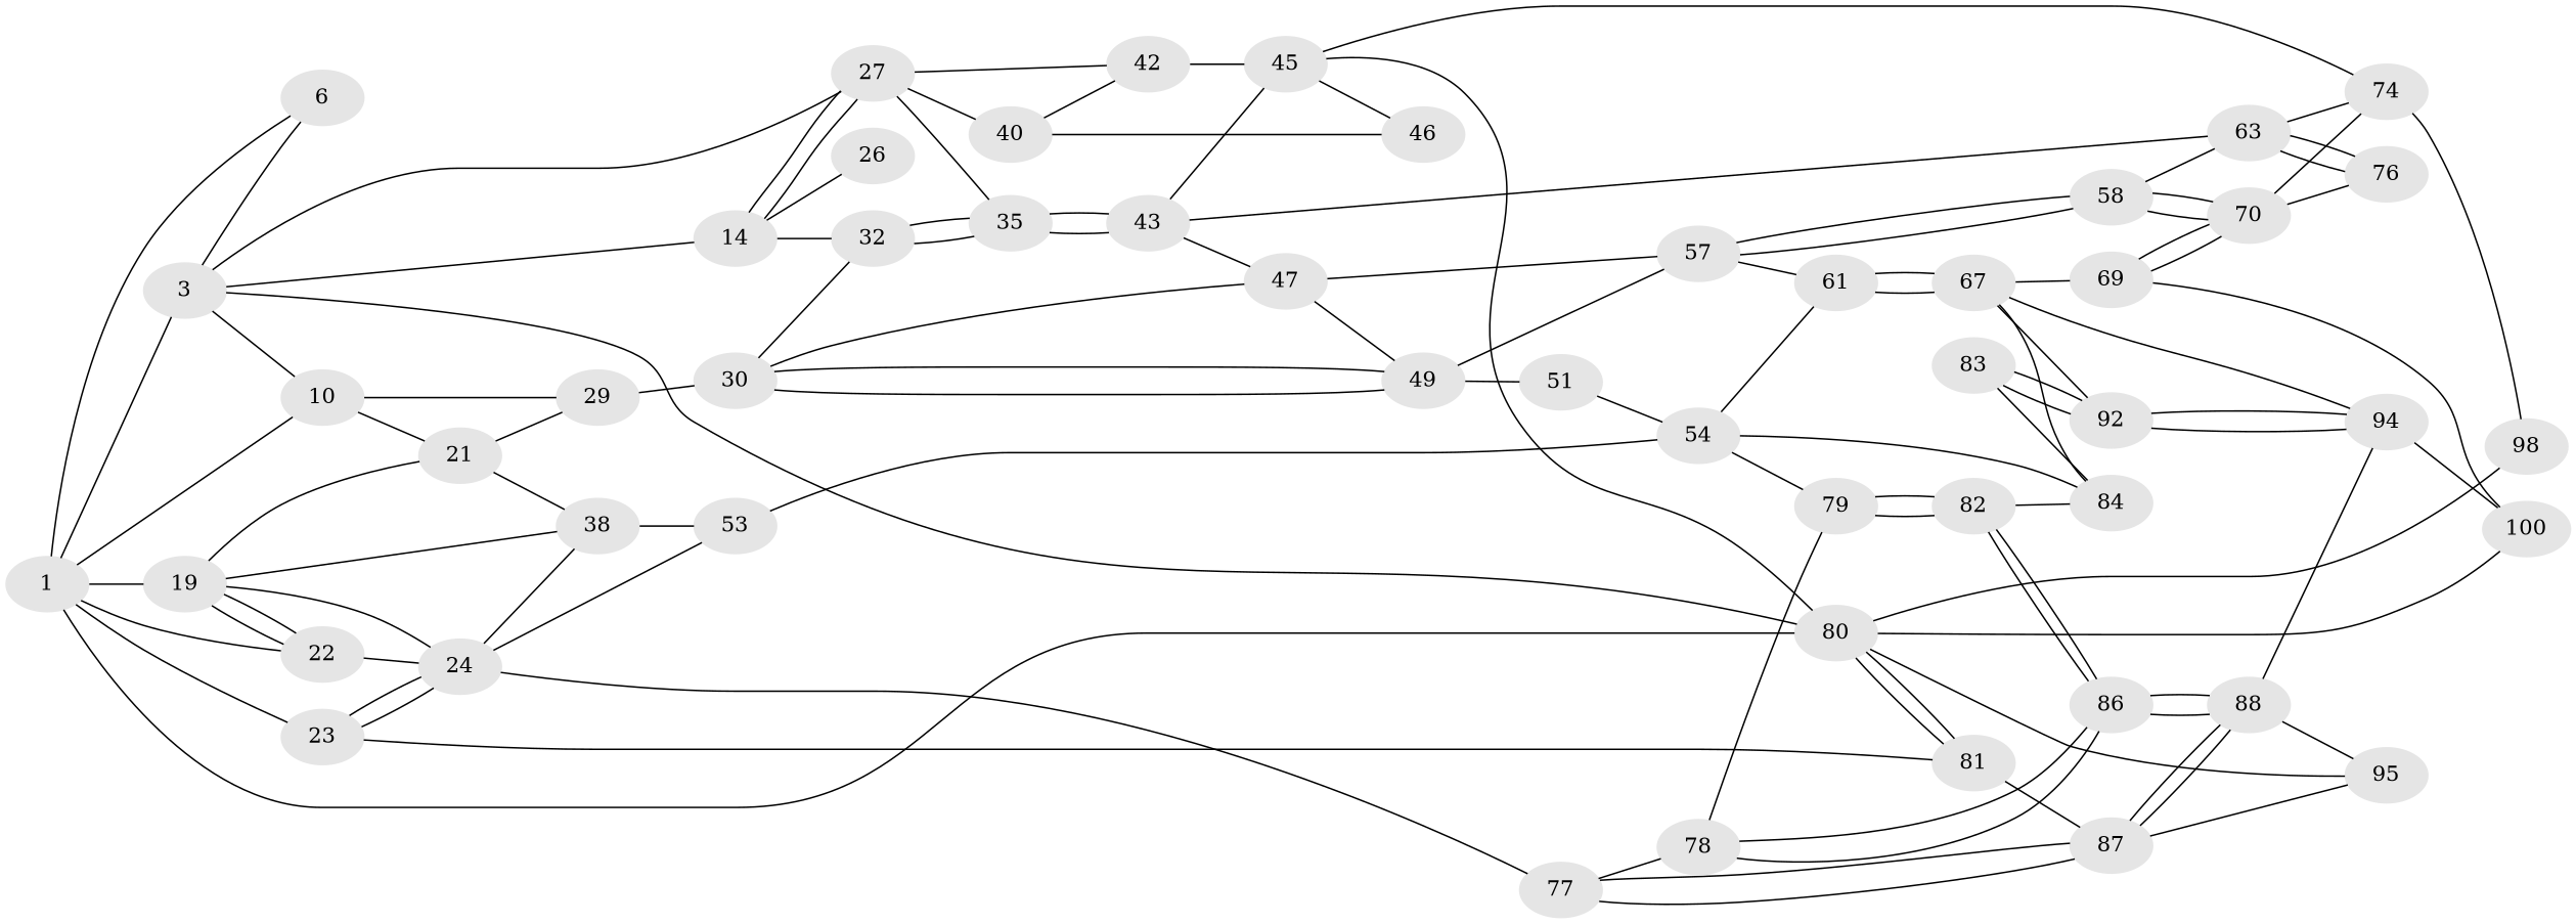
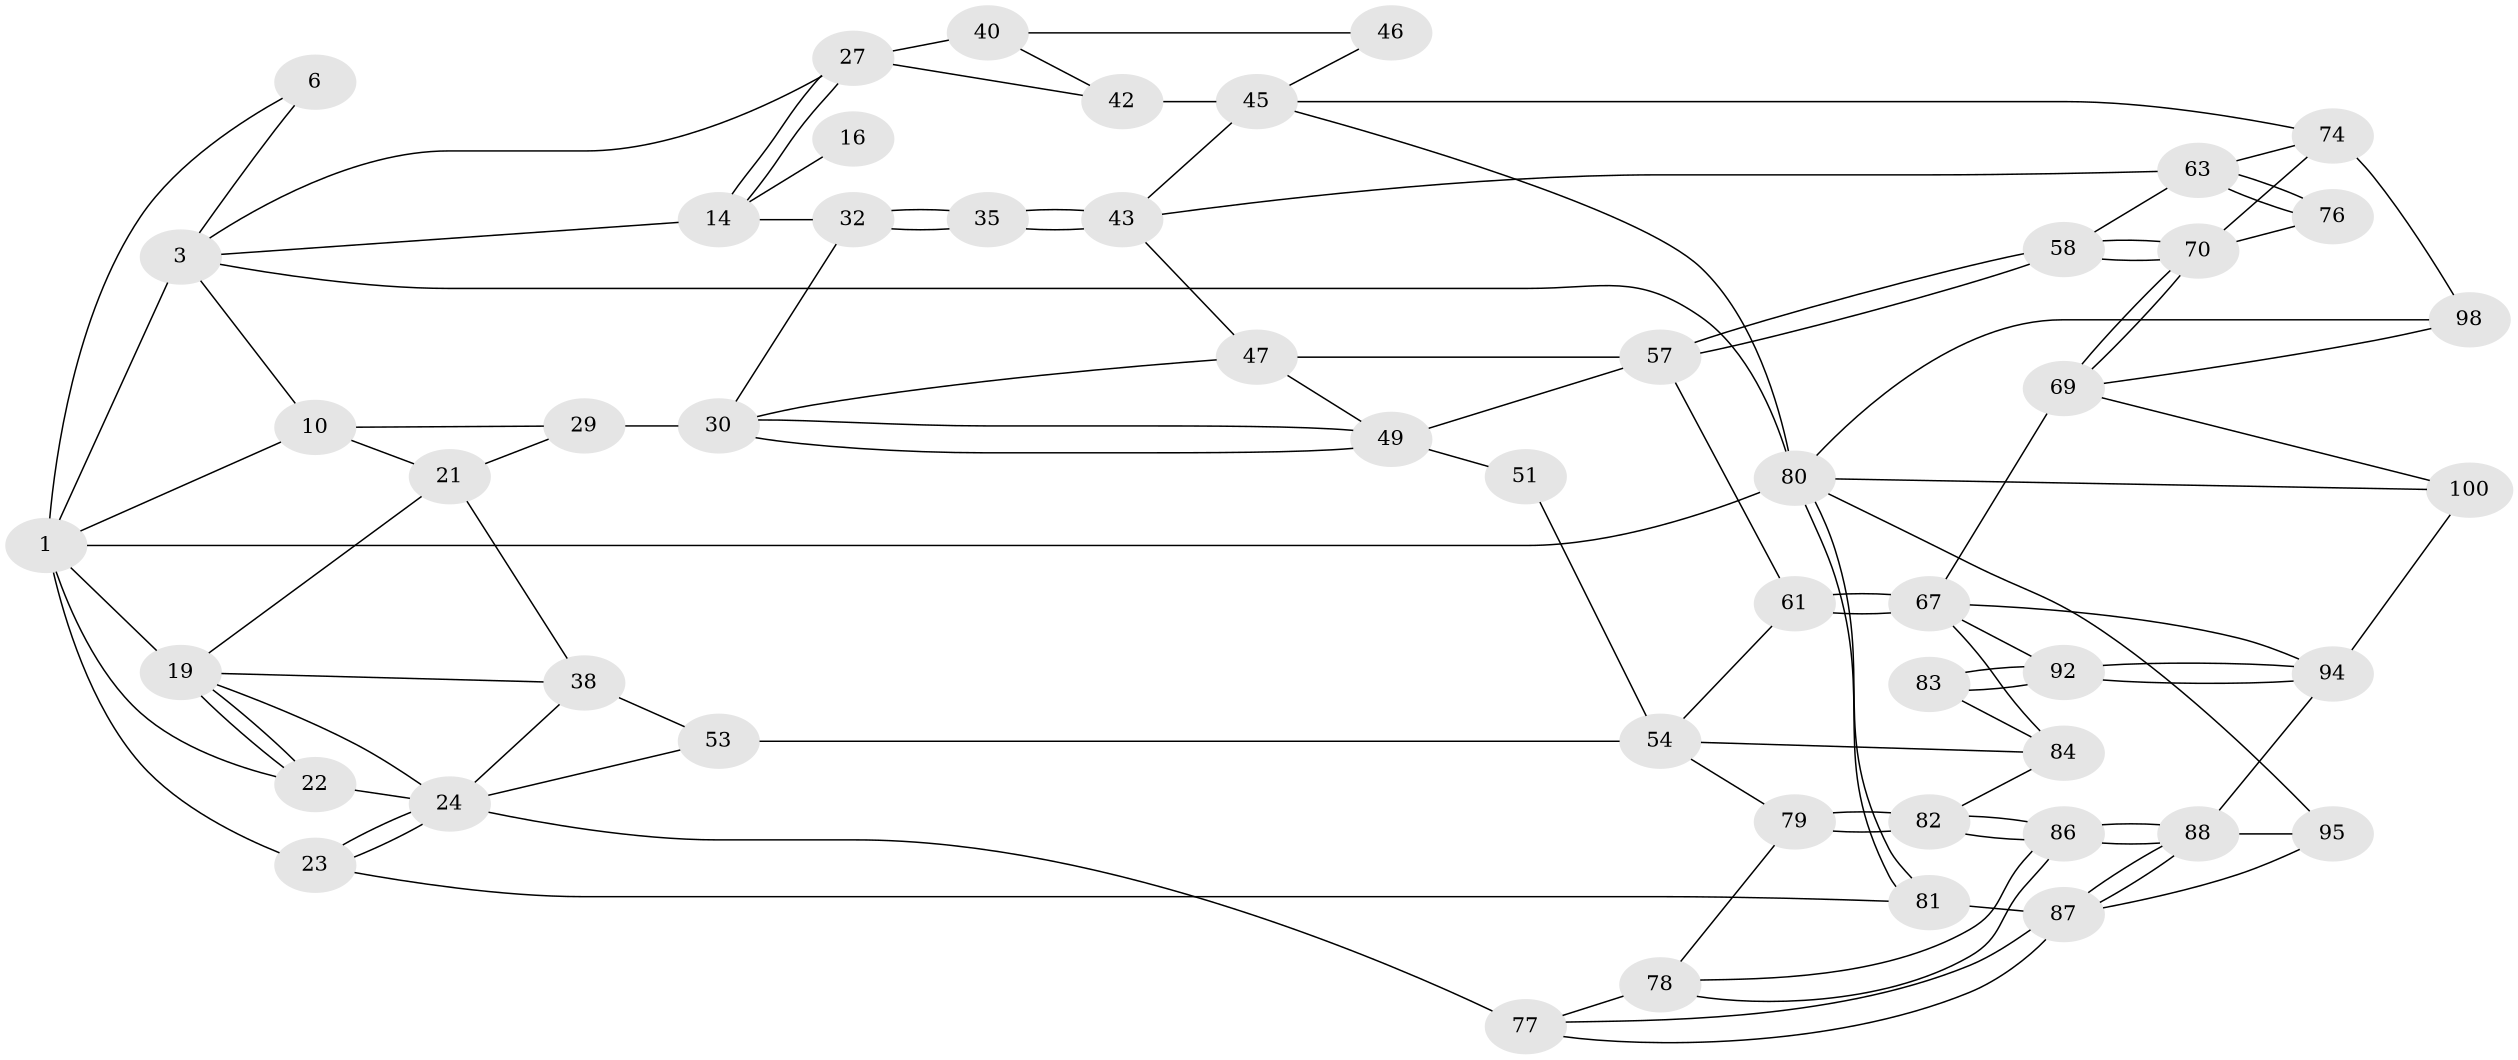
  graph {
    rankdir=LR
    node [color=gray90 style=filled]
    1 [super="+2+7"]
    3 [super="+4"]
    6
    10 [super="+11+17"]
    19 [super="+20"]
    22
    23 [super="+71"]
    80 [super="+102+90"]
    14 [super="+15"]
    27 [super="+36+28"]
    21 [super="+33"]
    29 [super="+34"]
    24 [super="+37+25"]
    38 [super="+39"]
    81
    98 [super="+99"]
    100
    95
-   16 [label=26]
+   16
    32
    35
    40 [super="+41"]
    42
    30 [super="+31"]
    53
    77
    87 [super="+89"]
    54 [super="+55"]
    78
    43 [super="+44+48"]
    46
    45 [super="+65"]
    47 [super="+50"]
    49 [super="+52"]
    51
    57 [super="+60"]
    63 [super="+64"]
    74 [super="+91"]
    58 [super="+59"]
    70 [super="+75"]
    76
    61
    79
    84
    67 [super="+68+85"]
    82
    69 [super="+97"]
    92
    94 [super="+96"]
    86
    88 [super="+93"]
    83
    1 -- 3
    1 -- 6
    1 -- 10
    1 -- 19
    1 -- 22
    1 -- 23
    1 -- 80
    3 -- 6
    3 -- 10
    3 -- 80
    3 -- 14
    3 -- 27
    10 -- 21
    10 -- 29
    19 -- 22
    19 -- 22
    19 -- 21
    19 -- 24
    19 -- 38
    22 -- 24
    23 -- 24 [weight=2]
    23 -- 24
    23 -- 81
    80 -- 81
    80 -- 81
    80 -- 98 [weight=2]
    80 -- 100
    80 -- 95
    14 -- 27
    14 -- 27
    14 -- 16
    14 -- 32
-   27 -- 35
    27 -- 40
    27 -- 42
    21 -- 29
    21 -- 38
    29 -- 30
    24 -- 38
    24 -- 53
    24 -- 77
    38 -- 53
    81 -- 87
    32 -- 35
    32 -- 35
    35 -- 43
    35 -- 43
    40 -- 42
    40 -- 46 [weight=2]
    42 -- 45
    30 -- 32
    30 -- 47
    30 -- 49
    30 -- 49
    53 -- 54
    77 -- 87
    77 -- 87
    77 -- 78
    87 -- 95
    87 -- 88
    87 -- 88
    54 -- 61
    54 -- 79
    54 -- 84
    78 -- 79
    78 -- 86
    78 -- 86
    43 -- 45
    43 -- 47
    43 -- 63
    45 -- 80
    45 -- 46
    45 -- 74
    47 -- 49
    47 -- 57
    49 -- 51
    49 -- 57
    51 -- 54
    57 -- 58
    57 -- 58
    57 -- 61
    63 -- 74
    63 -- 76 [weight=2]
    63 -- 76
    74 -- 98
    58 -- 63
    58 -- 70
    58 -- 70
    70 -- 74
    70 -- 76
    61 -- 67
    61 -- 67
    79 -- 82
    79 -- 82
    67 -- 84
    67 -- 69
    67 -- 92
    67 -- 94
    82 -- 84
    82 -- 86
    82 -- 86
+   69 -- 98
    69 -- 100
    69 -- 70
    69 -- 70
    92 -- 94
    92 -- 94
    94 -- 100
    86 -- 88
    86 -- 88
    88 -- 95
    88 -- 94
    83 -- 84
    83 -- 92
    83 -- 92
  }
